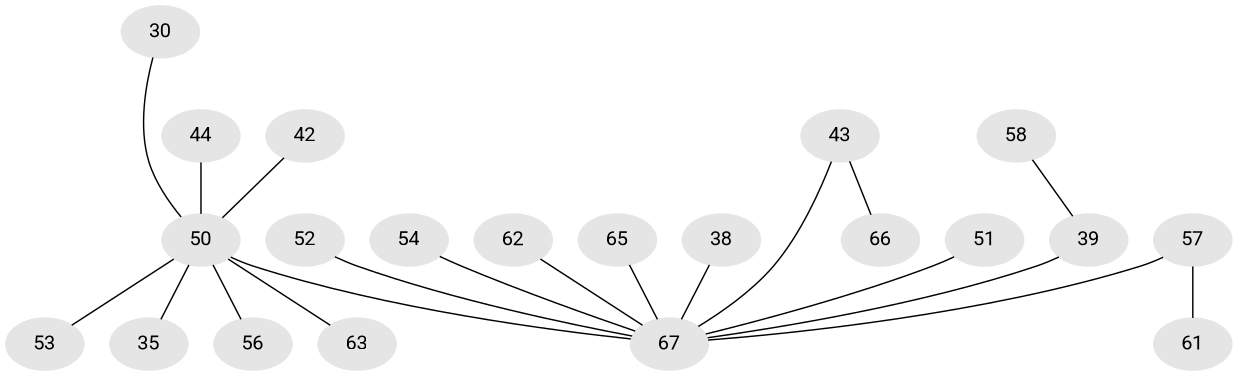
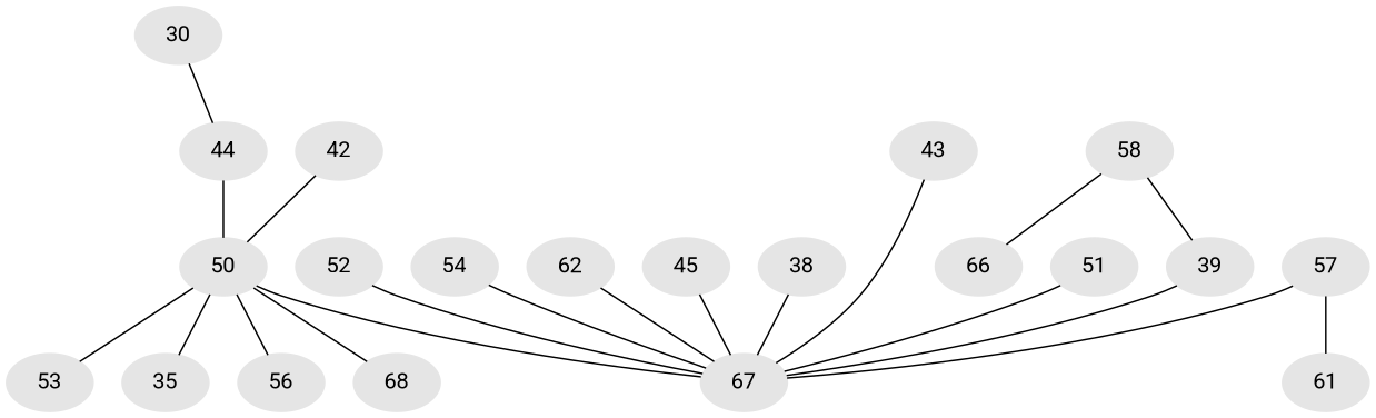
  graph {
    fontname=Roboto
    node [color=gray90 fontname=Roboto style=filled]
    edge [fontname=Roboto]
    50 [super="+3+2+1+7+13+20+21+29"]
    67 [super="+30+64+33+35+36+49"]
    53
    n4 [label=35]
    56 [super="+26"]
-   63
+   63 [label=68]
    n7 [label=30]
    38
    39
    42
    43
    44
    51
    52
    54
    57
    61
    58
    66
    62
-   65
+   65 [label=45]
    50 -- 67
    50 -- 53
    50 -- n4
    50 -- 56
    50 -- 63
-   n7 -- 50
+   n7 -- 44
    38 -- 67
    39 -- 67
    42 -- 50
    43 -- 67
    44 -- 50
    51 -- 67
    52 -- 67
    54 -- 67
    57 -- 67
    57 -- 61
    58 -- 39
-   43 -- 66
+   58 -- 66
    62 -- 67
    65 -- 67
  }
